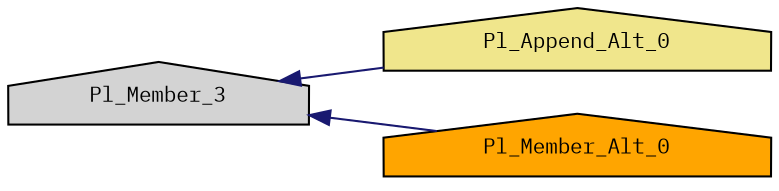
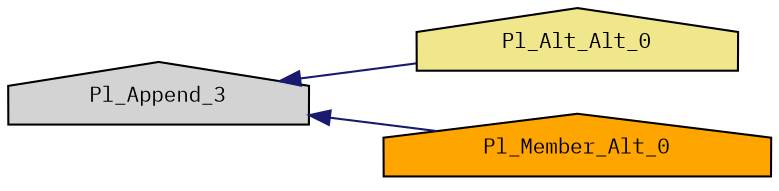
  digraph {
    fontname="IBM Plex Mono"
    rankdir=LR
    node [color=black fontname="IBM Plex Mono" fontsize=10 shape=house style=filled]
    edge [color=midnightblue dir=back fontname="IBM Plex Mono" fontsize=10 labelfontname=Helvetica labelfontsize=10 style=solid]
-   n1 [fillcolor=lightgrey fontcolor=black height=0.2 label=Pl_Member_3 width=0.4]
-   n2 [fillcolor=khaki height=0.2 label=Pl_Append_Alt_0 width=0.4]
+   n1 [fillcolor=lightgrey fontcolor=black height=0.2 label=Pl_Append_3 width=0.4]
+   n2 [fillcolor=khaki height=0.2 label=Pl_Alt_Alt_0 width=0.4]
    n3 [fillcolor=orange height=0.2 label=Pl_Member_Alt_0 width=0.4]
    n1 -> n2
    n1 -> n3
  }
